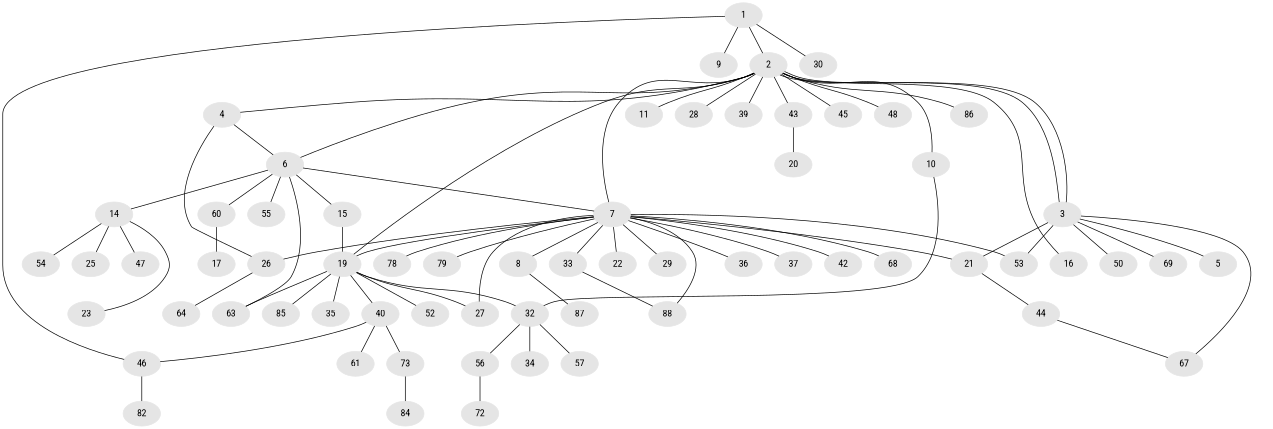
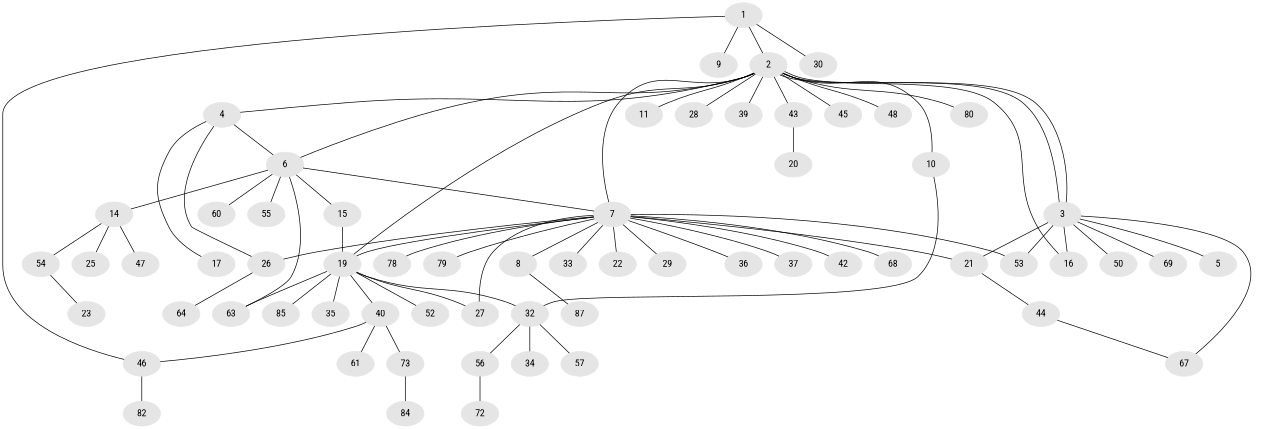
  graph {
    fontname="Roboto Condensed"
    node [color=gray90 fontname="Roboto Condensed" style=filled]
    edge [fontname="Roboto Condensed"]
    1 [super="+16"]
    2 [super="+12"]
    9
    46
    n5 [label=30 super="+83"]
    3 [super="+49"]
    4 [super="+58"]
    6 [super="+51"]
    7 [super="+24"]
    10 [super="+38"]
    11 [super="+13"]
    19 [super="+31"]
    28
    39
    43
    45
    48
    n18 [label=16]
-   86
+   86 [label=80]
    82
    5
    21
    50 [super="+77"]
    53 [super="+59"]
    67
    69
    17
    26 [super="+30"]
    14 [super="+75"]
    15 [super="+18"]
    55
    60
    63
    8
    22
    29
    33 [super="+41"]
    36
    37
    42
    68
    78
    79
-   88
    27
    32 [super="+71"]
    35
    40 [super="+80"]
    52 [super="+65"]
    85
    20
    44 [super="+62"]
    64
    23 [super="+74"]
    25
    47 [super="+81"]
    54
    87
    56 [super="+66"]
    72
    34
    57
    61
    73
    84
    1 -- 2
    1 -- 9
    1 -- 46
    1 -- n5
    2 -- 3
    2 -- 3
    2 -- 4
    2 -- 6
    2 -- 7
    2 -- 10
    2 -- 11
    2 -- 19
    2 -- 28
    2 -- 39
    2 -- 43
    2 -- 45
    2 -- 48
    2 -- n18
    2 -- 86
    46 -- 82
+   3 -- n18
    3 -- 5
    3 -- 21
    3 -- 50
    3 -- 53 [weight=2]
    3 -- 67
    3 -- 69
    4 -- 6
-   60 -- 17
+   4 -- 17
    4 -- 26
    6 -- 7
    6 -- 14
    6 -- 15
    6 -- 55
    6 -- 60
    6 -- 63
    7 -- 19
    7 -- 21
    7 -- 53
    7 -- 26
    7 -- 8
    7 -- 22
    7 -- 29
    7 -- 33
    7 -- 36
    7 -- 37
    7 -- 42
    7 -- 68
    7 -- 78
    7 -- 79
-   7 -- 88
    7 -- 27
    10 -- 32
    19 -- 63
    19 -- 27
    19 -- 32
    19 -- 35
    19 -- 40
    19 -- 52
    19 -- 85
    43 -- 20
    21 -- 44
    26 -- 64
-   14 -- 23
+   54 -- 23
    14 -- 25
    14 -- 47
    14 -- 54
    15 -- 19
    8 -- 87
-   33 -- 88
    32 -- 56
    32 -- 34
    32 -- 57
    40 -- 46
    40 -- 61
    40 -- 73
    44 -- 67
    56 -- 72
    73 -- 84
  }
